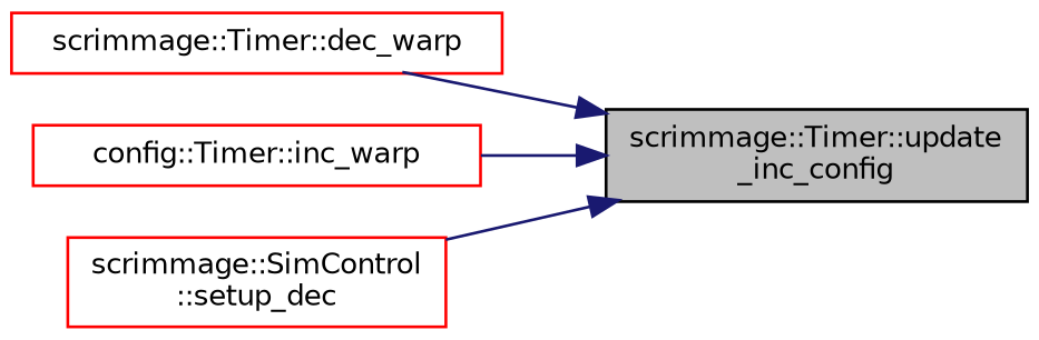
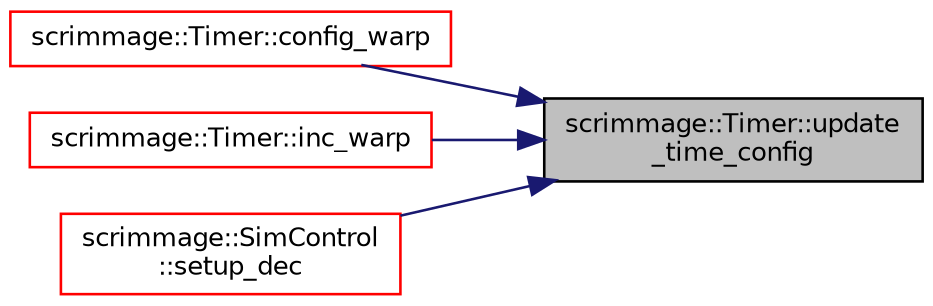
  digraph {
    rankdir=RL
    node [color=red fillcolor=white fontname=Helvetica fontsize=10 shape=record style=filled]
    edge [color=midnightblue dir=back fontname=Helvetica fontsize=10 labelfontname=Helvetica labelfontsize=10 style=solid]
-   n1 [color=black fillcolor=grey75 fontcolor=black height=0.2 label="scrimmage::Timer::update\l_inc_config" width=0.4]
-   n2 [height=0.2 label="scrimmage::Timer::dec_warp" width=0.4]
-   n3 [height=0.2 label="config::Timer::inc_warp" width=0.4]
+   n1 [color=black fillcolor=grey75 fontcolor=black height=0.2 label="scrimmage::Timer::update\l_time_config" width=0.4]
+   n2 [height=0.2 label="scrimmage::Timer::config_warp" width=0.4]
+   n3 [height=0.2 label="scrimmage::Timer::inc_warp" width=0.4]
    n4 [height=0.2 label="scrimmage::SimControl\l::setup_dec" width=0.4]
    n1 -> n2
    n1 -> n3
    n1 -> n4
  }
